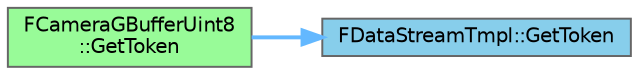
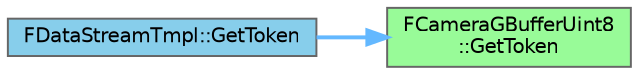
  digraph {
    rankdir=LR
    node [fontname=Helvetica fontsize=10 shape=box style=filled]
    n1 [color=gray40 fillcolor=palegreen fontcolor=black height=0.2 label="FCameraGBufferUint8\l::GetToken" width=0.4]
    n2 [color=grey40 fillcolor=skyblue height=0.2 label="FDataStreamTmpl::GetToken" width=0.4]
-   n1 -> n2 [color=steelblue1 fontname=Helvetica fontsize=10 labelfontname=Helvetica labelfontsize=10 style=bold]
+   n2 -> n1 [color=steelblue1 fontname=Helvetica fontsize=10 labelfontname=Helvetica labelfontsize=10 style=bold]
  }
